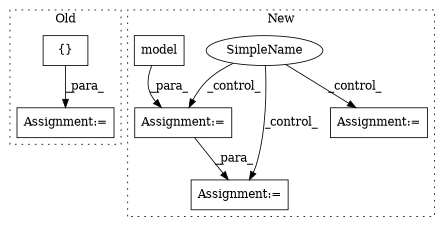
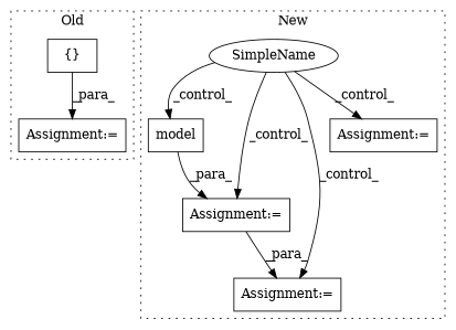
  digraph {
    node [a=7 l=1 shape=box]
    n1 [a=4 l="1,1" label="{}" s="5433,5439"]
    n2 [label="Assignment:=" s=5475]
    n3 [a=32 l="6,1" label=model s="3905,3915"]
    n4 [label="Assignment:=" s=3969]
    n5 [a=42 label=SimpleName shape=ellipse l=""]
    n6 [label="Assignment:=" s=3904]
    n7 [l="57,2" label="Assignment:=" s="3744,3826"]
    subgraph cluster_1 {
      label=Old
      style=dotted
      n1
      n2
    }
    subgraph cluster_2 {
      label=New
      style=dotted
      n3
      n4
      n5
      n6
      n7
    }
    n1 -> n2 [label=_para_]
    n3 -> n6 [label=_para_]
+   n5 -> n3 [label=_control_]
    n5 -> n4 [label=_control_]
    n5 -> n6 [label=_control_]
    n5 -> n7 [label=_control_]
    n6 -> n4 [label=_para_]
  }
